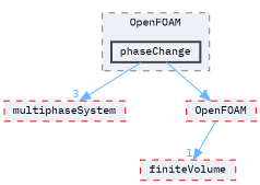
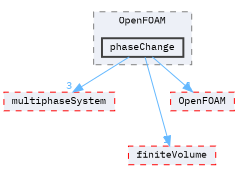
  digraph {
    compound=true
    fontname="IBM Plex Mono"
    node [color=red fillcolor="#edf0f7" fontname="IBM Plex Mono" fontsize=10 shape=box style="filled,dashed"]
    edge [color=steelblue1 fontcolor=steelblue1 fontname="IBM Plex Mono" fontsize=10 headlabel=1 labeldistance=1.5 labelfontname=Helvetica labelfontsize=10]
    n1 [color=grey25 height=0.2 label=phaseChange style="filled,bold" width=0.4]
    n2 [height=0.2 label=multiphaseSystem width=0.4]
    n3 [height=0.2 label=finiteVolume width=0.4]
    n4 [height=0.2 label=OpenFOAM width=0.4]
    subgraph cluster_1 {
      bgcolor="#edf0f7"
      fontsize=10
      label=OpenFOAM
      pencolor=grey50
      style="filled,dashed"
      n1
    }
    n1 -> n2 [headlabel=3]
-   n4 -> n3
+   n1 -> n3
    n1 -> n4
  }
